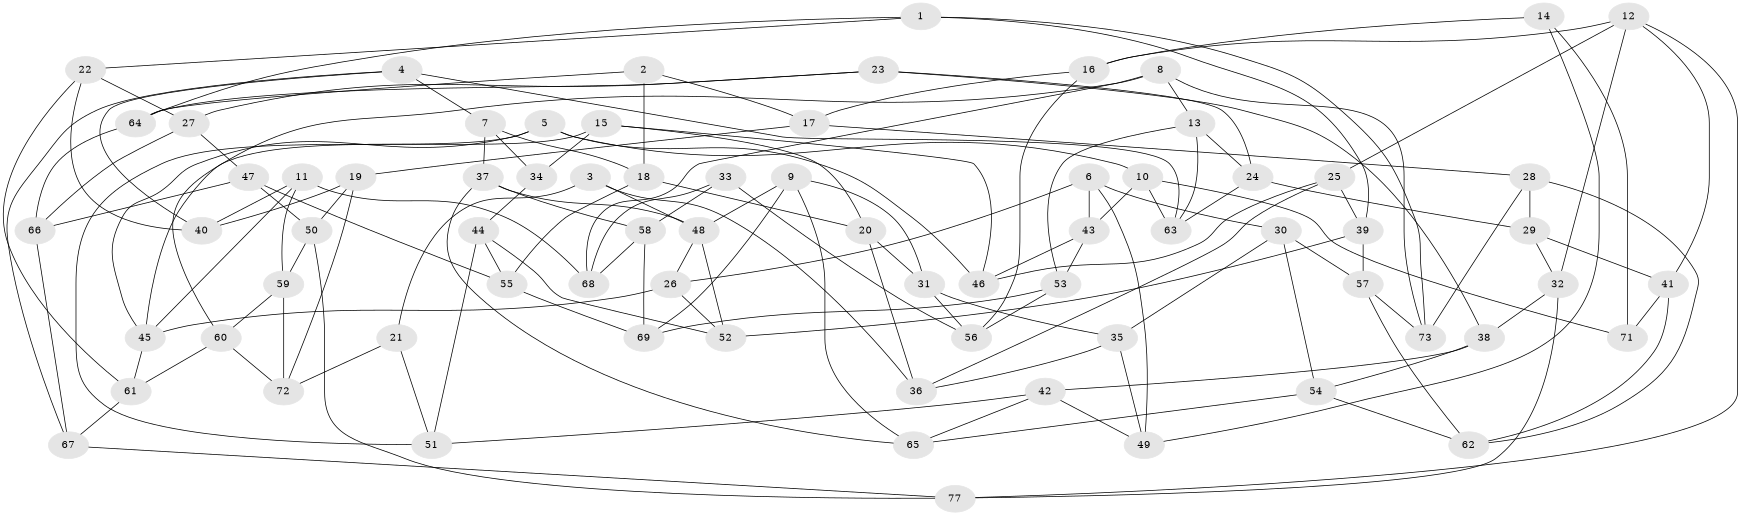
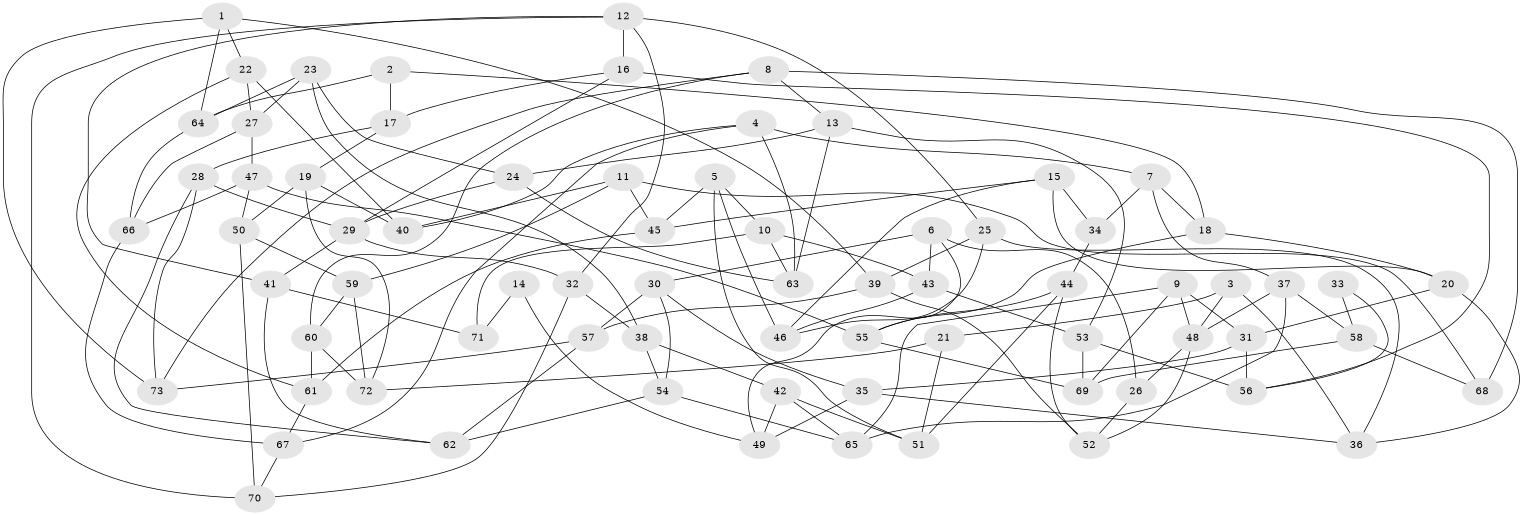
  graph {
    fontname="DejaVu Serif"
    node [color=gray90 fontname="DejaVu Serif" style=filled]
    edge [fontname="DejaVu Serif"]
    1
    22
    39
    64
    73
    40
    27
    61
    52
    57
    66
    2
    17
    18
    19
    28
    20
    55
    3
    21
    36
    48
    51
    72
    26
    45
    4
    7
    63
    67
    34
    37
-   70 [label=77]
+   70
    5
    10
    46
    71
    43
    6
    30
    49
    35
    54
    53
    44
    65
    58
    8
    13
    60
    68
    24
    9
    31
    69
    56
    11
    59
    12
    16
    25
    41
    32
    62
    29
    14
    38
    15
    50
    47
    23
    42
    33
    1 -- 22
    1 -- 39
    1 -- 64
    1 -- 73
    22 -- 40
    22 -- 27
    22 -- 61
    39 -- 52
    39 -- 57
    64 -- 66
    27 -- 66
    27 -- 47
    61 -- 67
    57 -- 73
    57 -- 62
    66 -- 67
    2 -- 64
    2 -- 17
    2 -- 18
    17 -- 19
    17 -- 28
    18 -- 20
    18 -- 55
    19 -- 40
    19 -- 72
    19 -- 50
    28 -- 73
    28 -- 62
    28 -- 29
    20 -- 36
    20 -- 31
    55 -- 69
    3 -- 21
    3 -- 36
    3 -- 48
    21 -- 51
    21 -- 72
    48 -- 52
    48 -- 26
    26 -- 52
-   26 -- 45
    45 -- 61
    4 -- 40
    4 -- 7
    4 -- 63
    4 -- 67
    7 -- 18
    7 -- 34
    7 -- 37
    67 -- 70
    34 -- 44
    37 -- 48
    37 -- 65
    37 -- 58
    5 -- 51
    5 -- 45
    5 -- 10
    5 -- 46
    10 -- 63
    10 -- 71
    10 -- 43
    43 -- 46
    43 -- 53
    6 -- 26
    6 -- 43
    6 -- 30
    6 -- 49
    30 -- 57
    30 -- 35
    30 -- 54
    35 -- 36
    35 -- 49
    54 -- 65
    54 -- 62
    53 -- 69
    53 -- 56
    44 -- 52
    44 -- 55
    44 -- 51
    58 -- 68
    58 -- 69
    8 -- 73
    8 -- 13
    8 -- 60
    8 -- 68
    13 -- 63
    13 -- 53
    13 -- 24
    60 -- 61
    60 -- 72
    24 -- 63
    24 -- 29
    9 -- 48
    9 -- 65
    9 -- 31
    9 -- 69
    31 -- 35
    31 -- 56
    11 -- 40
    11 -- 45
    11 -- 68
    11 -- 59
    59 -- 72
    59 -- 60
    12 -- 70
    12 -- 16
    12 -- 25
    12 -- 41
    12 -- 32
    16 -- 17
    16 -- 56
    25 -- 39
    25 -- 36
    25 -- 46
    41 -- 71
    41 -- 62
    32 -- 70
    32 -- 38
    29 -- 41
    29 -- 32
    14 -- 71
    14 -- 49
-   14 -- 16
+   29 -- 16
    38 -- 54
    38 -- 42
    15 -- 20
    15 -- 45
    15 -- 34
    15 -- 46
    50 -- 70
    50 -- 59
    47 -- 66
    47 -- 55
    47 -- 50
    23 -- 64
    23 -- 27
    23 -- 24
    23 -- 38
    42 -- 51
    42 -- 49
    42 -- 65
    33 -- 58
-   33 -- 68
    33 -- 56
  }
